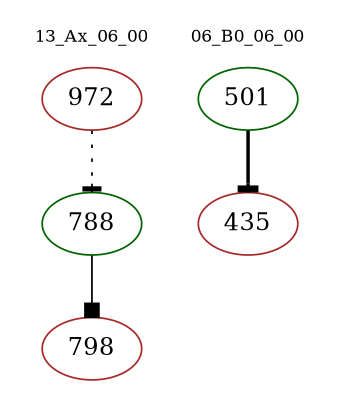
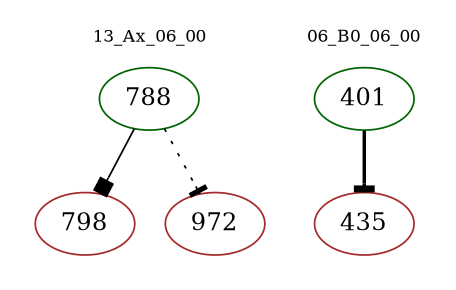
  digraph {
    node [color=brown]
    edge [arrowhead=tee color=black]
    n1 [color=darkgreen label=788]
    n2 [label=798]
    n3 [label=972]
-   n4 [color=darkgreen label=501]
+   n4 [color=darkgreen label=401]
    n5 [label=435]
    subgraph cluster_1 {
      color=white
      fontsize=10
      label="13_Ax_06_00"
      n1
      n2
      n3
    }
    subgraph cluster_2 {
      color=white
      fontsize=10
      label="06_B0_06_00"
      n4
      n5
    }
    n1 -> n2 [arrowhead=box style=solid]
-   n3 -> n1 [style=dotted]
+   n1 -> n3 [style=dotted]
    n4 -> n5 [style=bold]
  }
